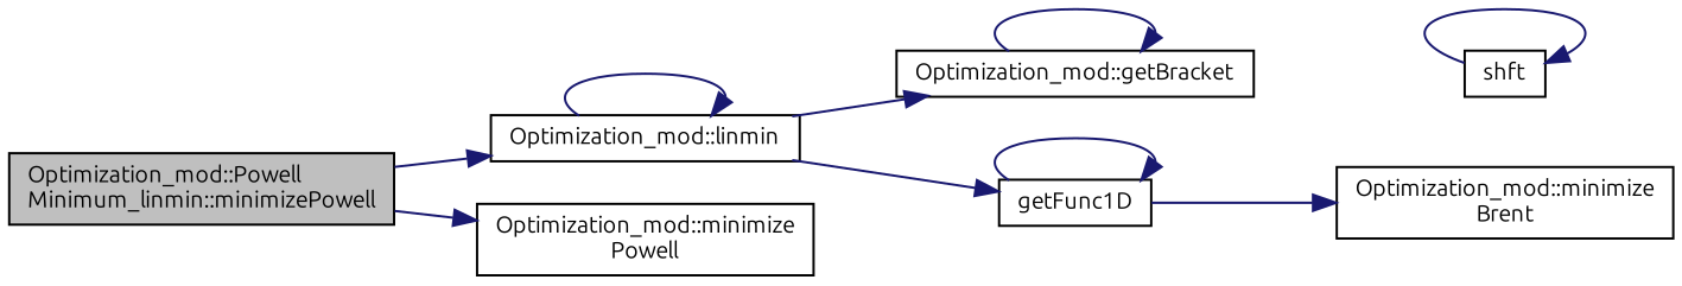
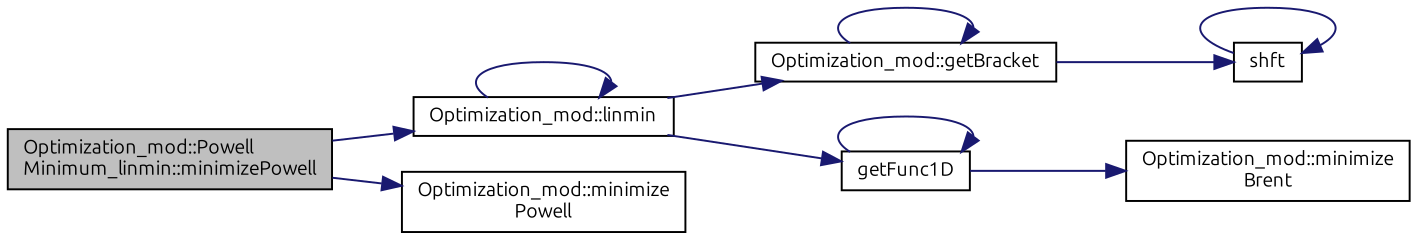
  digraph {
    fontname=Ubuntu
    rankdir=LR
    node [color=black fillcolor=white fontname=Ubuntu fontsize=10 shape=record style=filled]
    edge [color=midnightblue fontname=Ubuntu fontsize=10 labelfontname=Helvetica labelfontsize=10 style=solid]
    n1 [fillcolor=grey75 fontcolor=black height=0.2 label="Optimization_mod::Powell\lMinimum_linmin::minimizePowell" width=0.4]
    n2 [height=0.2 label="Optimization_mod::linmin" width=0.4]
    n3 [height=0.2 label="Optimization_mod::minimize\lPowell" width=0.4]
    n4 [height=0.2 label="Optimization_mod::getBracket" width=0.4]
    n5 [height=0.2 label=getFunc1D width=0.4]
    n6 [height=0.2 label=shft width=0.4]
    n7 [height=0.2 label="Optimization_mod::minimize\lBrent" width=0.4]
    n1 -> n2
    n1 -> n3
    n2 -> n2
    n2 -> n4
    n2 -> n5
    n4 -> n4
+   n4 -> n6
    n5 -> n5
    n5 -> n7
    n6 -> n6
  }
